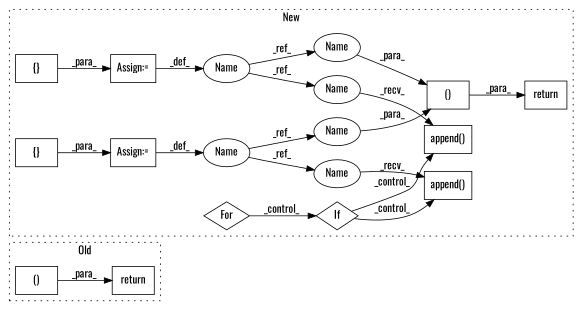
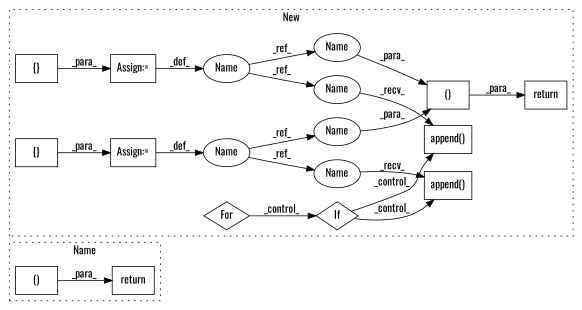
  digraph {
    rankdir=LR
    fontname=Oswald
    node [a=87 l=14 shape=box fontname=Oswald]
    edge [fontname=Oswald]
    n1 [a=54 l=47 label="()" s=1513]
    n2 [a=93 l=7 label=return s=1501]
    n3 [a=75 l="22,1" label="append()" s="2266,2317"]
    n4 [a=59 l="2,1" label="{}" s="1872,1872"]
    n5 [a=68 l=3 label="Assign:=" s=1869]
    n6 [a=93 l=7 label=return s=2428]
    n7 [a=54 l=42 label="()" s=2440]
    n8 [label=Name s=1855 shape=ellipse]
    n9 [a=107 l="4,14" label=For s="2132,2154" shape=diamond]
    n10 [a=75 l="22,1" label="append()" s="2335,2387"]
    n11 [a=59 l="2,1" label="{}" s="1896,1896"]
    n12 [label=Name s=1879 shape=ellipse]
    n13 [a=68 l=3 label="Assign:=" s=1893]
    n14 [a=96 l=3 label=If s=2231 shape=diamond]
    n15 [label=Name s=2442 shape=ellipse]
    n16 [label=Name s=2266 shape=ellipse]
    n17 [label=Name s=2458 shape=ellipse]
    n18 [label=Name s=2335 shape=ellipse]
    subgraph cluster_1 {
-     label=Old
+     label=Name
      style=dotted
      n1
      n2
    }
    subgraph cluster_2 {
      label=New
      style=dotted
      n3
      n4
      n5
      n6
      n7
      n8
      n9
      n10
      n11
      n12
      n13
      n14
      n15
      n16
      n17
      n18
    }
    n1 -> n2 [label=_para_]
    n4 -> n5 [label=_para_]
    n5 -> n8 [label=_def_]
    n7 -> n6 [label=_para_]
    n8 -> n15 [label=_ref_]
    n8 -> n16 [label=_ref_]
    n9 -> n14 [label=_control_]
    n11 -> n13 [label=_para_]
    n12 -> n17 [label=_ref_]
    n12 -> n18 [label=_ref_]
    n13 -> n12 [label=_def_]
    n14 -> n3 [label=_control_]
    n14 -> n10 [label=_control_]
    n15 -> n7 [label=_para_]
    n16 -> n3 [label=_recv_]
    n17 -> n7 [label=_para_]
    n18 -> n10 [label=_recv_]
  }
